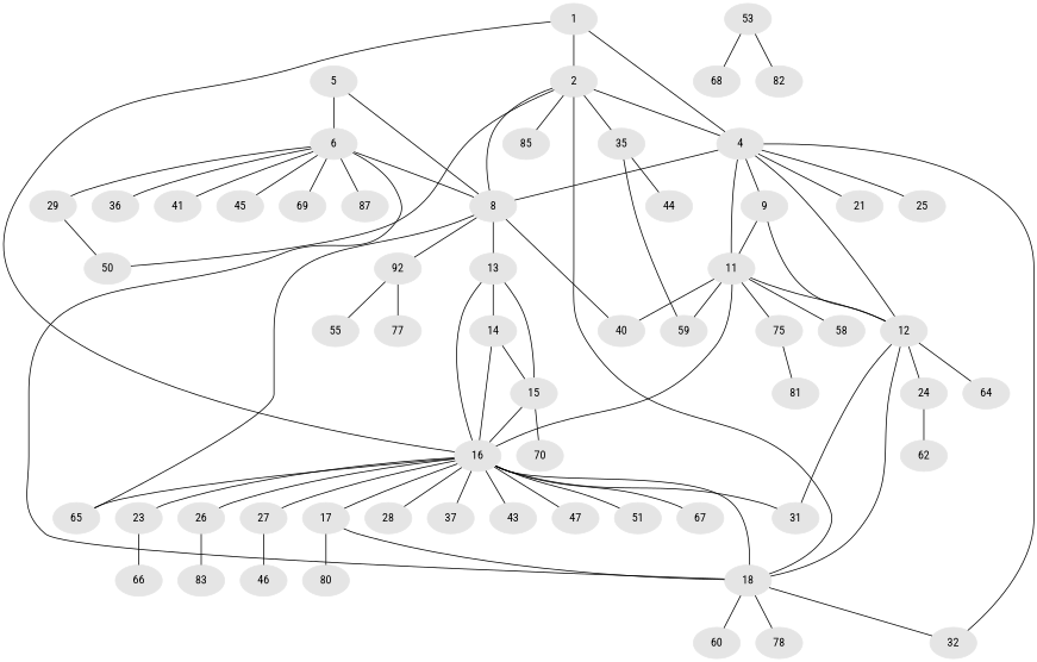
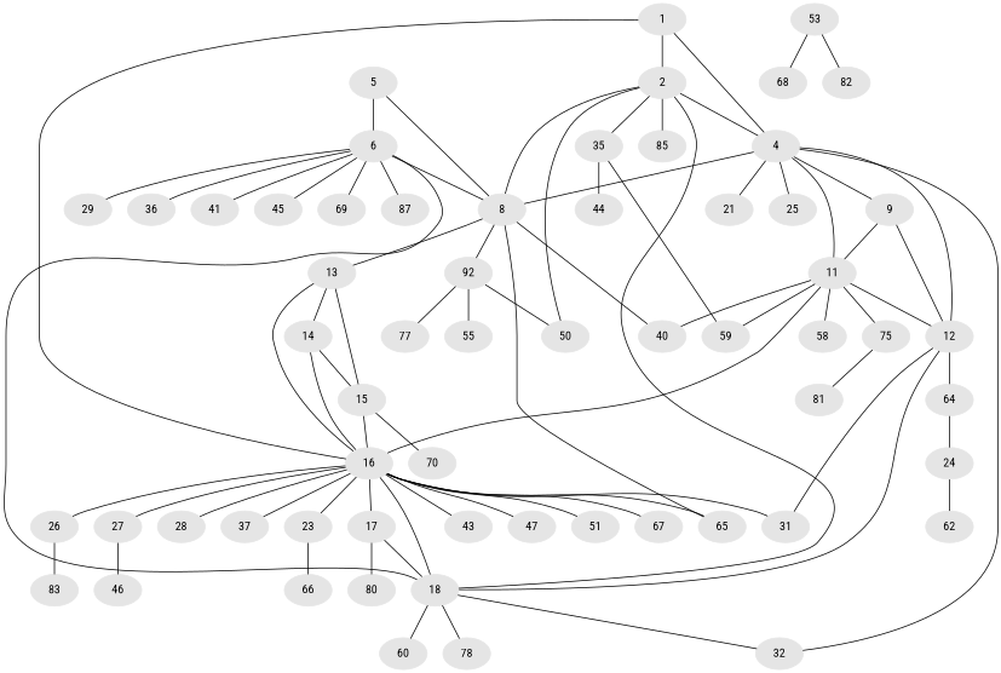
  graph {
    fontname="Roboto Condensed"
    node [color=gray90 fontname="Roboto Condensed" style=filled]
    edge [fontname="Roboto Condensed"]
    2 [super="+3"]
    4 [super="+10"]
    8 [super="+72"]
    18 [super="+19"]
    35 [super="+52"]
    50
    85
    1
    16 [super="+20"]
    9 [super="+61"]
    11 [super="+63"]
    12 [super="+22"]
    21
    25
    32 [super="+33"]
    65
    31
    17 [super="+39"]
    23 [super="+76"]
    26 [super="+71"]
    27 [super="+56"]
    28
    37
    43
    47 [super="+86"]
    51
    67
    13 [super="+30"]
    40 [super="+49"]
    n30 [label=92 super="+73"]
    60
    78
    59
    44
    58 [super="+79"]
    75
    24
    64
    5 [super="+34"]
    6 [super="+7"]
    29
    36
    41 [super="+74"]
    45
    69 [super="+84"]
    87
    14 [super="+54"]
    15 [super="+89"]
    55 [super="+88"]
    77
    81
    62
    70
    80
    66
    83
    46
    53 [super="+57"]
    68
    82
    2 -- 4 [weight=2]
    2 -- 8
    2 -- 18
    2 -- 35
    2 -- 50
    2 -- 85
    4 -- 8
    4 -- 9
    4 -- 11
    4 -- 12
    4 -- 21
    4 -- 25
    4 -- 32
    8 -- 65
    8 -- 13
    8 -- 40
    8 -- n30
    18 -- 32
    18 -- 60
    18 -- 78
    35 -- 59
    35 -- 44
    1 -- 2 [weight=2]
    1 -- 4
    1 -- 16
    16 -- 18 [weight=2]
    16 -- 65
    16 -- 31
    16 -- 17
    16 -- 23
    16 -- 26
    16 -- 27
    16 -- 28
    16 -- 37
    16 -- 43
    16 -- 47
    16 -- 51
    16 -- 67
    9 -- 11
    9 -- 12
    11 -- 16
    11 -- 12
    11 -- 40
    11 -- 59
    11 -- 58
    11 -- 75
    12 -- 18 [weight=2]
    12 -- 31
-   12 -- 24
+   64 -- 24
    12 -- 64
    17 -- 18 [weight=2]
    17 -- 80
    23 -- 66
    26 -- 83
    27 -- 46
    13 -- 16
    13 -- 14
    13 -- 15
-   29 -- 50
+   n30 -- 50
    n30 -- 55
    n30 -- 77
    75 -- 81
    24 -- 62
    5 -- 8
    5 -- 6 [weight=2]
    6 -- 8 [weight=2]
    6 -- 18
    6 -- 29
    6 -- 36
    6 -- 41
    6 -- 45
    6 -- 69
    6 -- 87
    14 -- 16
    14 -- 15
    15 -- 16
    15 -- 70
    53 -- 68
    53 -- 82
  }
